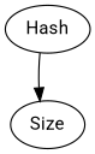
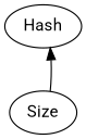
  digraph {
    fontname=Roboto
    node [fontname=Roboto]
    Hash
    Size
-   Hash -> Size [fontname=Roboto]
+   Size -> Hash [fontname=Roboto]
  }
